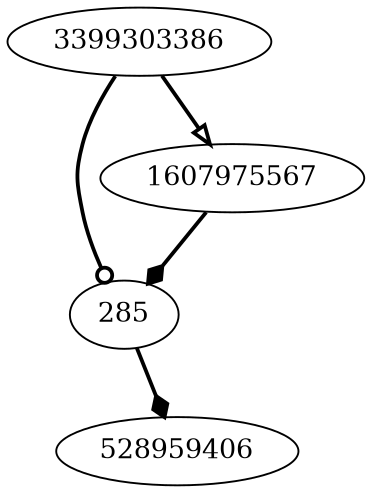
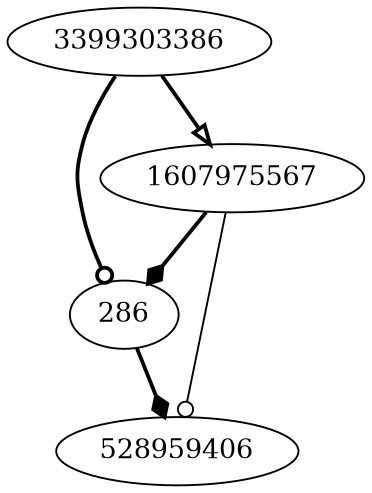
  strict digraph {
    edge [arrowhead=odot style=bold]
    3399303386
-   285
+   285 [label=286]
    1607975567
    528959406
    3399303386 -> 285
    3399303386 -> 1607975567 [arrowhead=onormal]
    285 -> 528959406 [arrowhead=diamond]
    1607975567 -> 285 [arrowhead=diamond]
+   1607975567 -> 528959406 [style=solid]
  }
